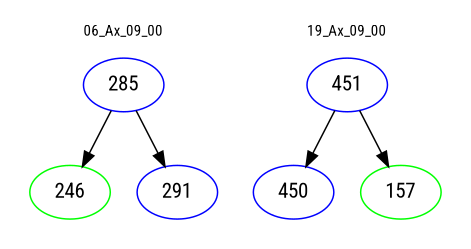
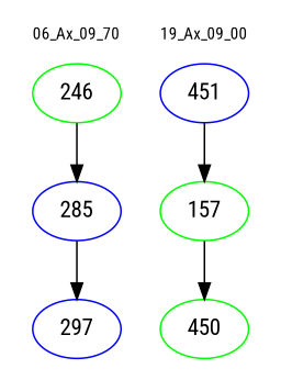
  digraph {
    fontname="Roboto Condensed"
    node [color=blue fontname="Roboto Condensed"]
    edge [color=black fontname="Roboto Condensed"]
    n1 [label=285]
    n2 [color=green label=246]
-   n3 [label=291]
+   n3 [label=297]
    n4 [label=451]
-   n5 [label=450]
+   n5 [color=green label=450]
    n6 [color=green label=157]
    subgraph cluster_1 {
      color=white
      fontsize=10
-     label="06_Ax_09_00"
+     label="06_Ax_09_70"
      n1
      n2
      n3
    }
    subgraph cluster_2 {
      color=white
      fontsize=10
      label="19_Ax_09_00"
      n4
      n5
      n6
    }
-   n1 -> n2
+   n2 -> n1
    n1 -> n3
-   n4 -> n5
+   n6 -> n5
    n4 -> n6
  }
